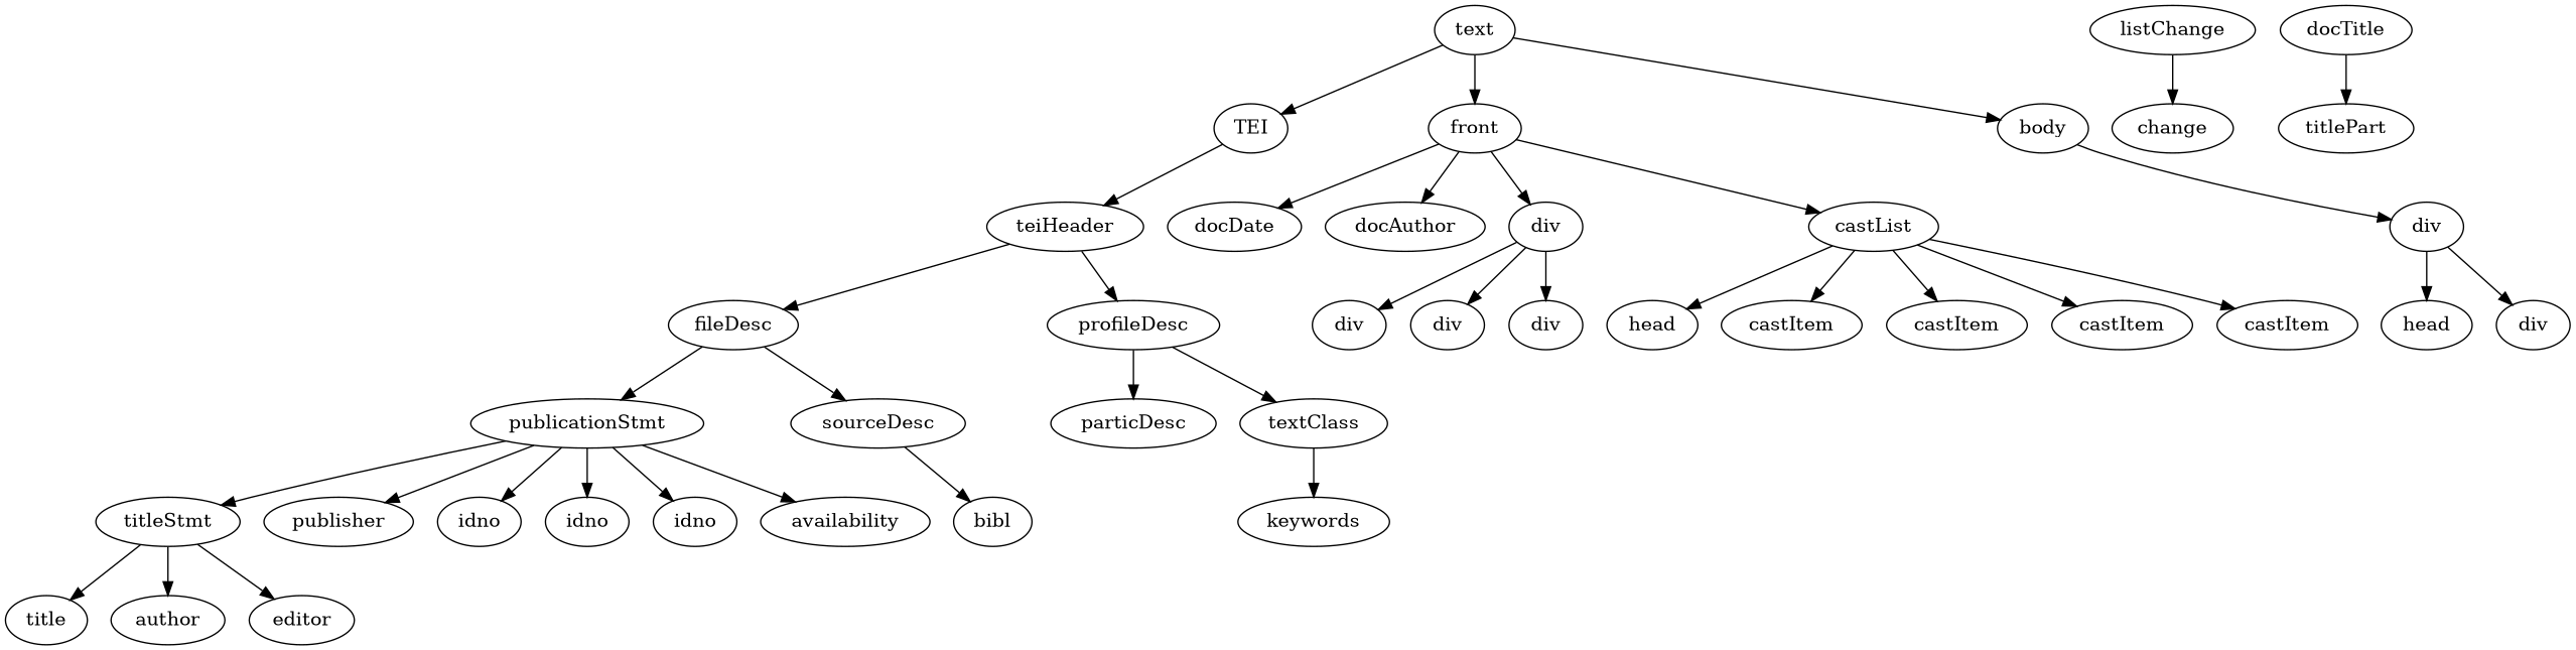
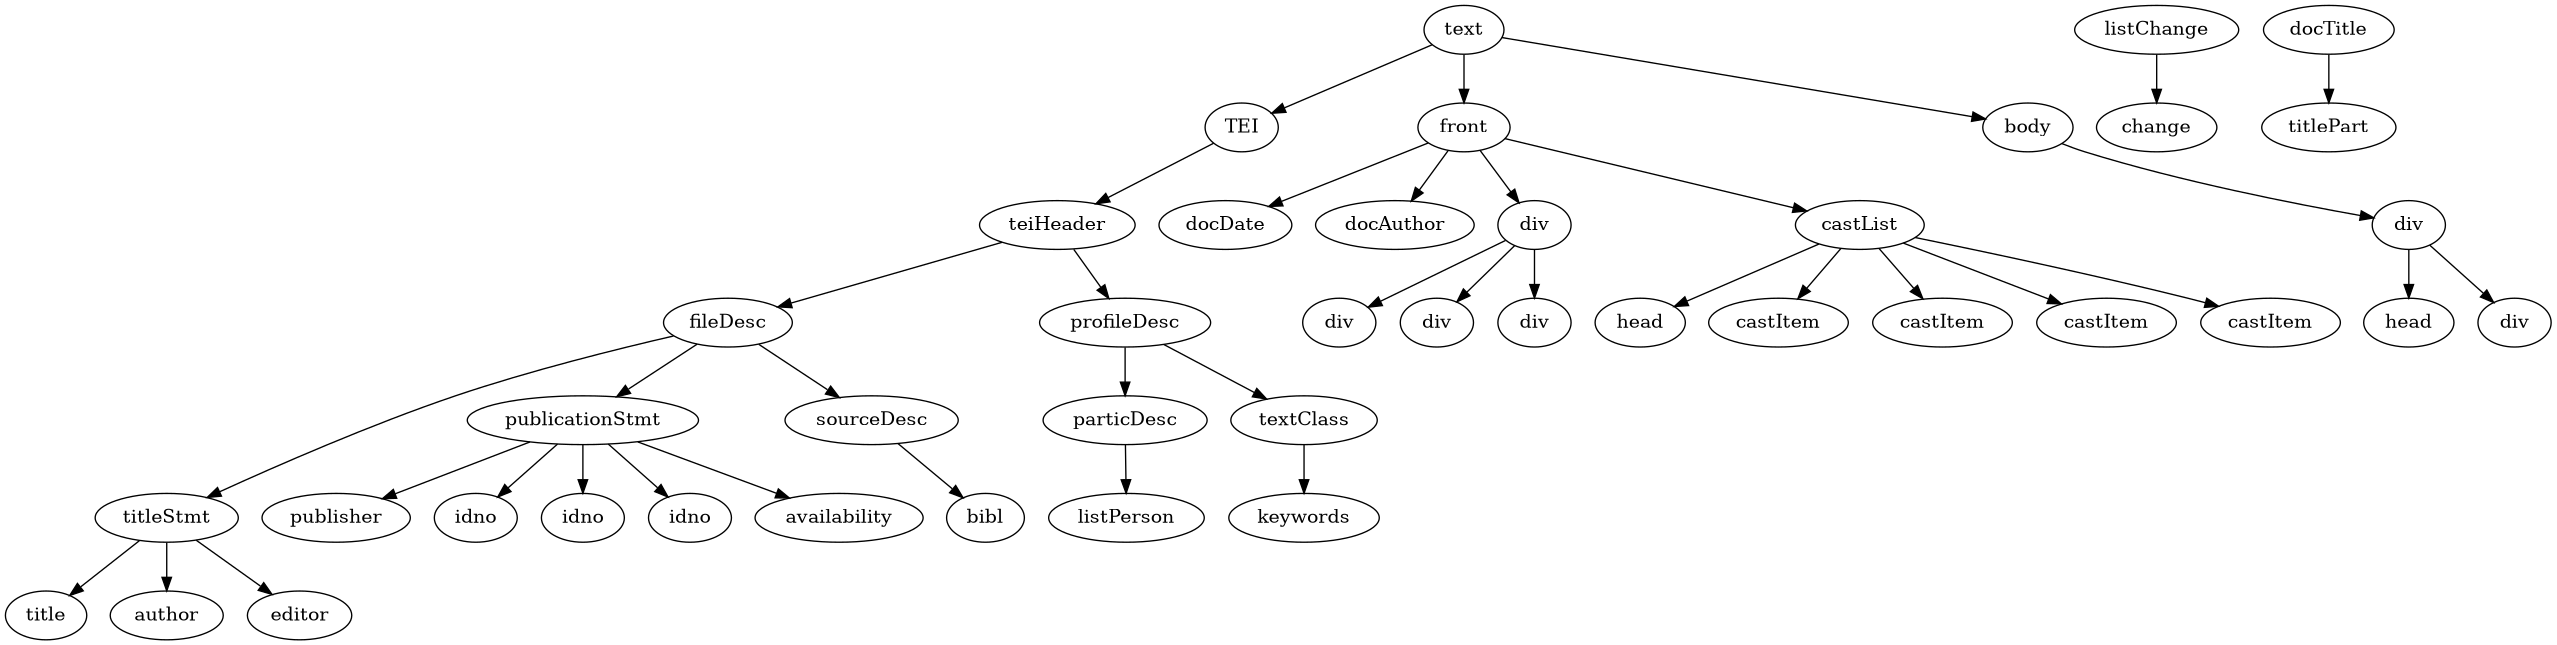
  digraph {
    n1 [label=TEI]
    n2 [label=teiHeader]
    n3 [label=fileDesc]
    n4 [label=profileDesc]
    n5 [label=text]
    n6 [label=front]
    n7 [label=body]
    n8 [label=titleStmt]
    n9 [label=publicationStmt]
    n10 [label=sourceDesc]
    n11 [label=particDesc]
    n12 [label=textClass]
    n13 [label=title]
    n14 [label=author]
    n15 [label=editor]
    n16 [label=publisher]
    n17 [label=idno]
    n18 [label=idno]
    n19 [label=idno]
    n20 [label=availability]
    n21 [label=bibl]
+   n22 [label=listPerson]
    n23 [label=keywords]
    n24 [label=listChange]
    n25 [label=change]
    n26 [label=docDate]
    n27 [label=docAuthor]
    n28 [label=div]
    n29 [label=castList]
    n30 [label=div]
    n31 [label=docTitle]
    n32 [label=titlePart]
    n33 [label=div]
    n34 [label=div]
    n35 [label=div]
    n36 [label=head]
    n37 [label=castItem]
    n38 [label=castItem]
    n39 [label=castItem]
    n40 [label=castItem]
    n41 [label=head]
    n42 [label=div]
    n1 -> n2
    n2 -> n3
    n2 -> n4
-   n9 -> n8
+   n3 -> n8
    n3 -> n9
    n3 -> n10
    n4 -> n11
    n4 -> n12
    n5 -> n1
    n5 -> n6
    n5 -> n7
    n6 -> n26
    n6 -> n27
    n6 -> n28
    n6 -> n29
    n7 -> n30
    n8 -> n13
    n8 -> n14
    n8 -> n15
    n9 -> n16
    n9 -> n17
    n9 -> n18
    n9 -> n19
    n9 -> n20
    n10 -> n21
+   n11 -> n22
    n12 -> n23
    n24 -> n25
    n28 -> n33
    n28 -> n34
    n28 -> n35
    n29 -> n36
    n29 -> n37
    n29 -> n38
    n29 -> n39
    n29 -> n40
    n30 -> n41
    n30 -> n42
    n31 -> n32
  }
